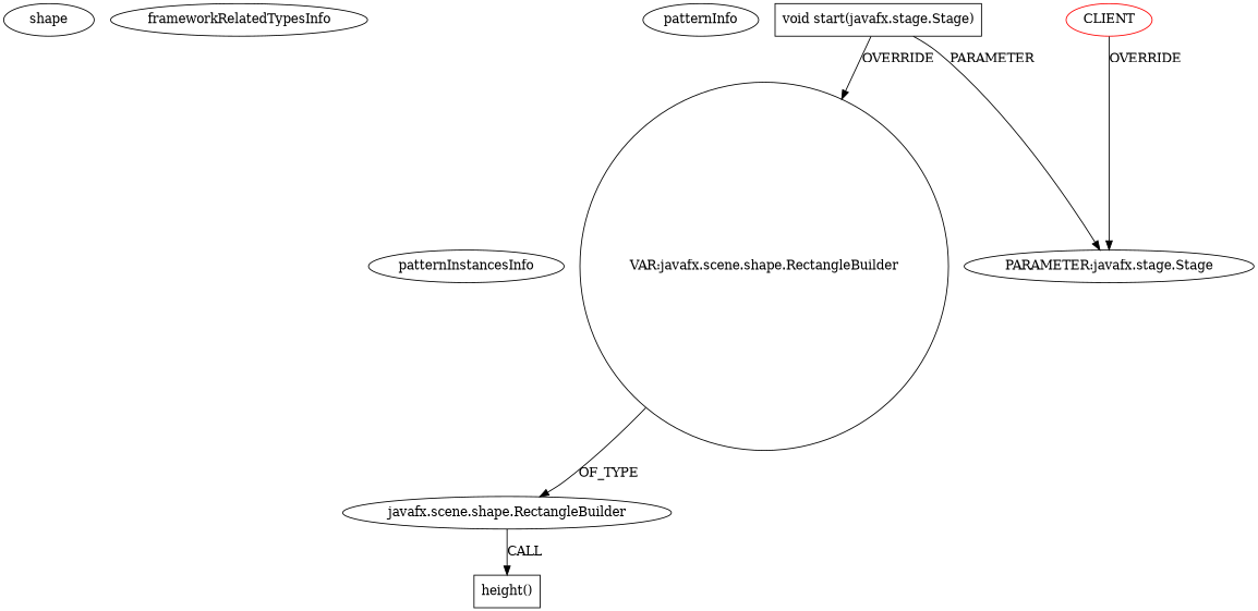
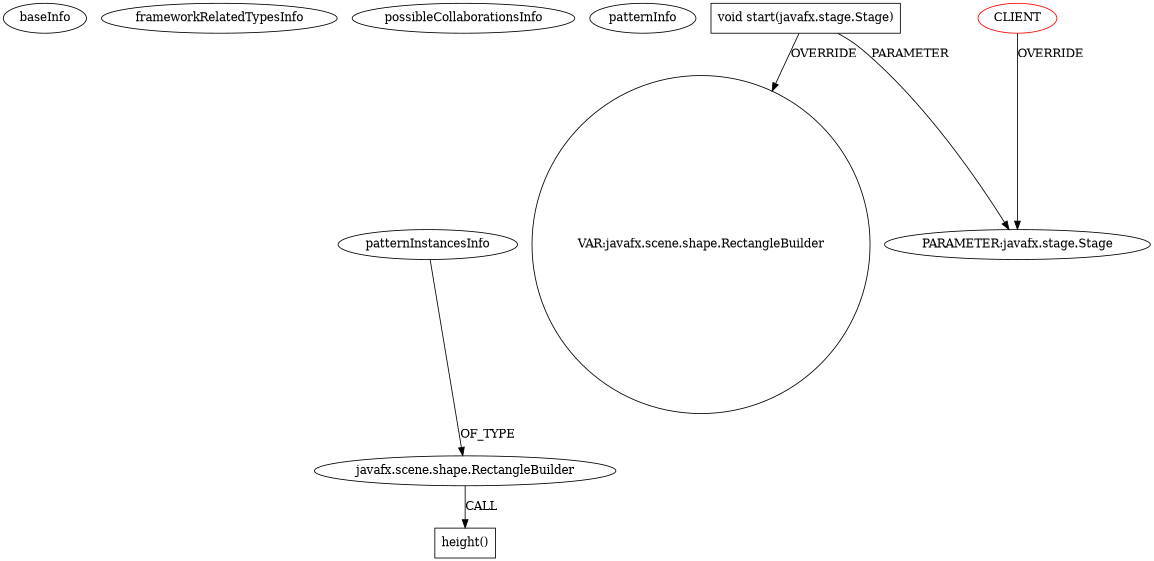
  digraph {
    node [isFrameworkType=false]
-   baseInfo [category=pattern graphId=4578 isAnonymous=false possibleRelation=false label=shape isFrameworkType=""]
+   baseInfo [category=pattern graphId=4578 isAnonymous=false possibleRelation=false isFrameworkType=""]
    frameworkRelatedTypesInfo [isFrameworkType=""]
+   possibleCollaborationsInfo [isFrameworkType=""]
    patternInfo [frequency=2.0 patternRootClient=0 isFrameworkType=""]
    patternInstancesInfo [0="VaibhavJain-JavaFx-2.0-Ludo~/VaibhavJain-JavaFx-2.0-Ludo/JavaFx-2.0-Ludo-master/src/org/vaib/LudoMain.java~LudoMain~1569" 1="soonzsoonz-QuickFoot~/soonzsoonz-QuickFoot/QuickFoot-master/src/application/AudioConfigMain.java~AudioConfigMain~4245" isFrameworkType=""]
    n6 [label="javafx.scene.shape.RectangleBuilder" vertexType=FRAMEWORK_CLASS_TYPE]
    n7 [label="height()" shape=box vertexType=INSIDE_CALL]
    n8 [label="VAR:javafx.scene.shape.RectangleBuilder" shape=circle vertexType=VARIABLE_EXPRESION]
    n9 [label="void start(javafx.stage.Stage)" shape=box vertexType=OVERRIDING_METHOD_DECLARATION]
    n10 [label="PARAMETER:javafx.stage.Stage" vertexType=PARAMETER_DECLARATION]
    n11 [color=red label=CLIENT vertexType=ROOT_CLIENT_CLASS_DECLARATION]
    n6 -> n7 [label=CALL]
-   n8 -> n6 [label=OF_TYPE]
+   patternInstancesInfo -> n6 [label=OF_TYPE]
    n9 -> n8 [label=OVERRIDE]
    n9 -> n10 [label=PARAMETER]
    n11 -> n10 [label=OVERRIDE]
  }
